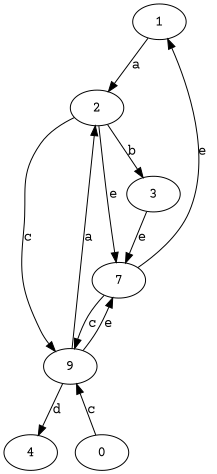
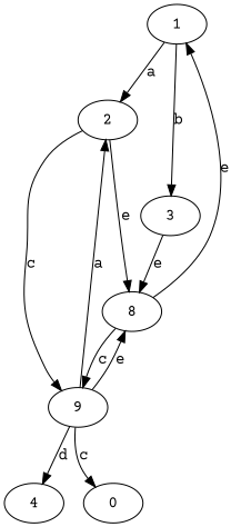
  strict digraph {
    fontname="Courier Prime"
    node [fontname="Courier Prime"]
    edge [fontname="Courier Prime"]
    1
    2
-   8 [label=7]
+   8
    3
    n5 [label=9]
    n6 [label=4]
    0
    1 -> 2 [label=a]
    2 -> 8 [label=e]
-   2 -> 3 [label=b]
+   1 -> 3 [label=b]
    2 -> n5 [label=c]
    8 -> 1 [label=e]
    8 -> n5 [label=c]
    3 -> 8 [label=e]
    n5 -> 2 [label=a]
    n5 -> 8 [label=e]
    n5 -> n6 [label=d]
-   0 -> n5 [label=c]
+   n5 -> 0 [label=c]
  }
